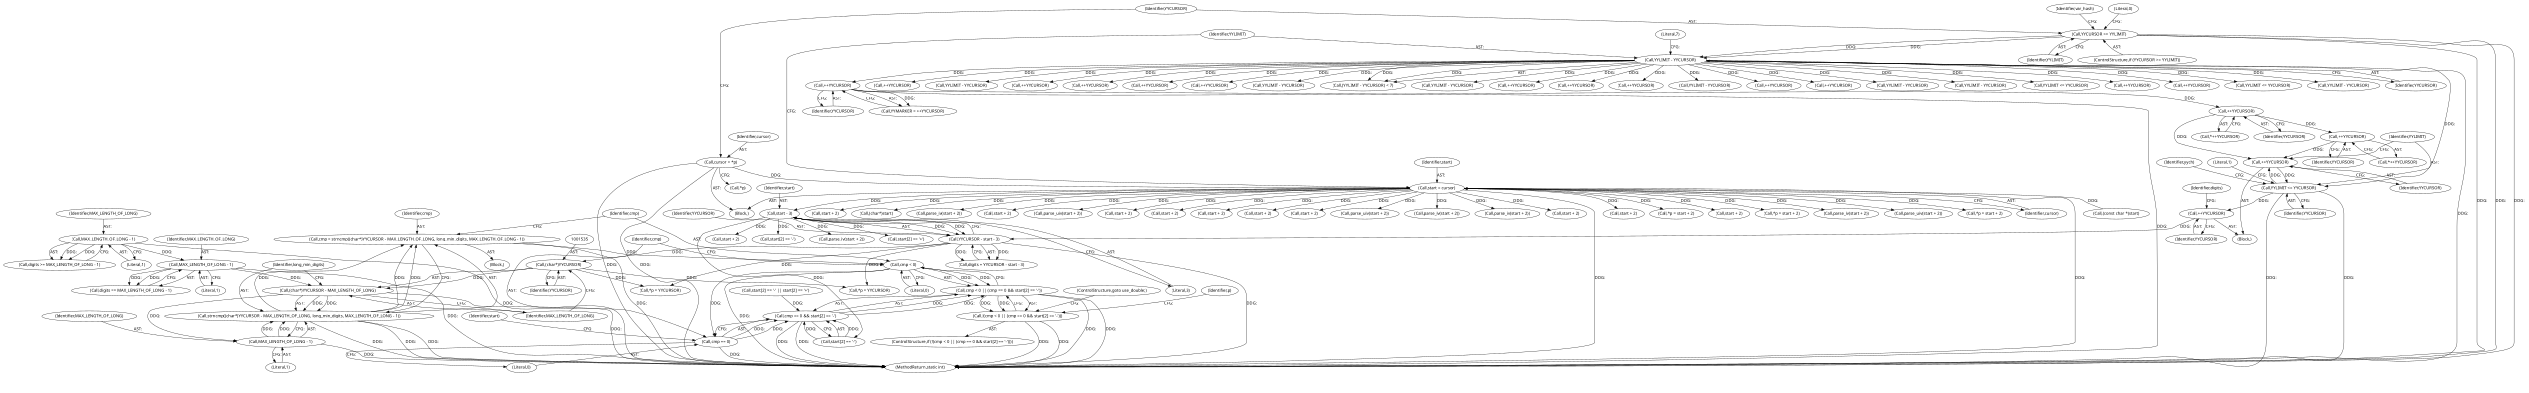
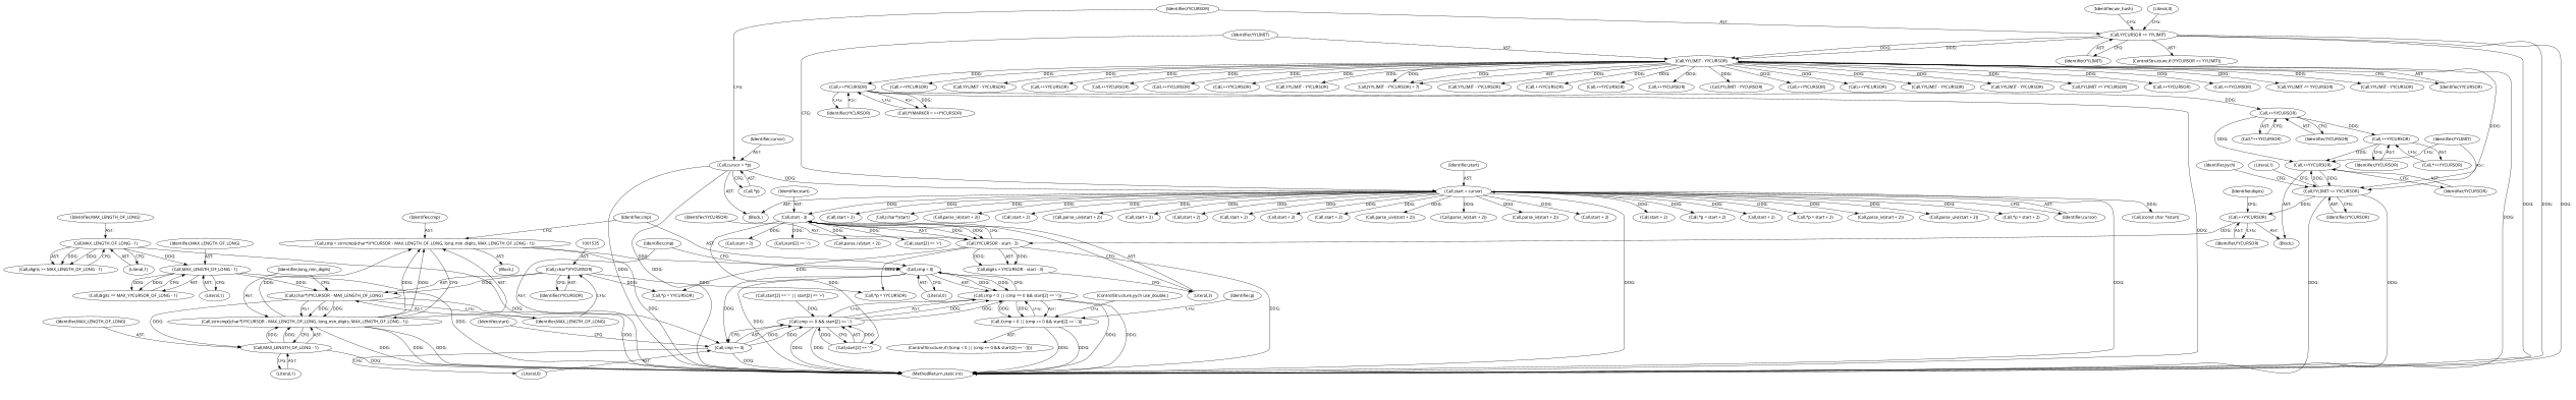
  digraph {
    fontname="Noto Sans"
    node [fontname="Noto Sans"]
    edge [fontname="Noto Sans"]
    n1 [label="(Call,cmp = strncmp((char*)YYCURSOR - MAX_LENGTH_OF_LONG, long_min_digits, MAX_LENGTH_OF_LONG - 1))"]
    n2 [label="(Call,strncmp((char*)YYCURSOR - MAX_LENGTH_OF_LONG, long_min_digits, MAX_LENGTH_OF_LONG - 1))"]
    n3 [label="(Call,cmp < 0)"]
    n4 [label="(MethodReturn,static int)"]
    n5 [label="(Block,)"]
    n6 [label="(Call,MAX_LENGTH_OF_LONG - 1)"]
    n7 [label="(Call,cmp < 0 || (cmp == 0 && start[2] == '-'))"]
    n8 [label="(Call,cmp == 0)"]
    n9 [label="(Literal,0)"]
    n10 [label="(Literal,1)"]
    n11 [label="(Call,(char*)YYCURSOR - MAX_LENGTH_OF_LONG)"]
    n12 [label="(Identifier,MAX_LENGTH_OF_LONG)"]
    n13 [label="(Call,(char*)YYCURSOR)"]
    n14 [label="(Call,*p = YYCURSOR)"]
    n15 [label="(Call,*p = YYCURSOR)"]
    n16 [label="(Identifier,YYCURSOR)"]
    n17 [label="(Call,YYCURSOR - start - 3)"]
    n18 [label="(Call,start - 3)"]
    n19 [label="(Call,digits = YYCURSOR - start - 3)"]
    n20 [label="(Call,start + 2)"]
    n21 [label="(Call,start[2] == '-')"]
    n22 [label="(Call,start[2] == '-')"]
    n23 [label="(Call,parse_iv(start + 2))"]
    n24 [label="(Literal,3)"]
    n25 [label="(Call,start[2] == '+')"]
    n26 [label="(Call,++YYCURSOR)"]
    n27 [label="(Block,)"]
    n28 [label="(Identifier,YYCURSOR)"]
    n29 [label="(Call,YYLIMIT <= YYCURSOR)"]
    n30 [label="(Call,++YYCURSOR)"]
    n31 [label="(Identifier,YYCURSOR)"]
    n32 [label="(Identifier,YYCURSOR)"]
    n33 [label="(Call,YYLIMIT - YYCURSOR)"]
    n34 [label="(Call,++YYCURSOR)"]
    n35 [label="(Call,++YYCURSOR)"]
    n36 [label="(Call,YYLIMIT - YYCURSOR)"]
    n37 [label="(Call,++YYCURSOR)"]
    n38 [label="(Call,++YYCURSOR)"]
    n39 [label="(Call,++YYCURSOR)"]
    n40 [label="(Call,++YYCURSOR)"]
    n41 [label="(Call,YYLIMIT - YYCURSOR)"]
    n42 [label="(Call,(YYLIMIT - YYCURSOR) < 7)"]
    n43 [label="(Call,YYLIMIT - YYCURSOR)"]
    n44 [label="(Call,++YYCURSOR)"]
    n45 [label="(Call,++YYCURSOR)"]
    n46 [label="(Call,++YYCURSOR)"]
    n47 [label="(Call,YYLIMIT - YYCURSOR)"]
    n48 [label="(Call,++YYCURSOR)"]
    n49 [label="(Call,++YYCURSOR)"]
    n50 [label="(Call,YYLIMIT - YYCURSOR)"]
    n51 [label="(Call,YYLIMIT - YYCURSOR)"]
    n52 [label="(Call,YYLIMIT <= YYCURSOR)"]
    n53 [label="(Call,++YYCURSOR)"]
    n54 [label="(Call,++YYCURSOR)"]
    n55 [label="(Call,YYLIMIT <= YYCURSOR)"]
    n56 [label="(Call,YYLIMIT - YYCURSOR)"]
    n57 [label="(Identifier,YYCURSOR)"]
    n58 [label="(Call,++YYCURSOR)"]
    n59 [label="(Identifier,YYCURSOR)"]
    n60 [label="(Call,YYMARKER = ++YYCURSOR)"]
    n61 [label="(Call,YYCURSOR >= YYLIMIT)"]
    n62 [label="(Identifier,YYLIMIT)"]
    n63 [label="(ControlStructure,if (YYCURSOR >= YYLIMIT))"]
    n64 [label="(Call,++YYCURSOR)"]
    n65 [label="(Call,*++YYCURSOR)"]
    n66 [label="(Identifier,YYCURSOR)"]
    n67 [label="(Identifier,YYCURSOR)"]
    n68 [label="(Call,*++YYCURSOR)"]
    n69 [label="(Call,(const char *)start)"]
    n70 [label="(Call,cmp == 0 && start[2] == '-')"]
    n71 [label="(Call,start = cursor)"]
    n72 [label="(Call,start + 2)"]
    n73 [label="(Call,(char*)start)"]
    n74 [label="(Call,parse_iv(start + 2))"]
    n75 [label="(Call,start + 2)"]
    n76 [label="(Call,parse_uiv(start + 2))"]
    n77 [label="(Call,start + 2)"]
    n78 [label="(Call,start + 2)"]
    n79 [label="(Call,start + 2)"]
    n80 [label="(Call,start + 2)"]
    n81 [label="(Block,)"]
    n82 [label="(Call,start + 2)"]
    n83 [label="(Call,parse_uiv(start + 2))"]
    n84 [label="(Call,parse_iv(start + 2))"]
    n85 [label="(Call,parse_iv(start + 2))"]
    n86 [label="(Call,start + 2)"]
    n87 [label="(Call,start + 2)"]
    n88 [label="(Call,*p = start + 2)"]
    n89 [label="(Call,start + 2)"]
    n90 [label="(Call,*p = start + 2)"]
    n91 [label="(Call,parse_iv(start + 2))"]
    n92 [label="(Call,parse_uiv(start + 2))"]
    n93 [label="(Call,*p = start + 2)"]
    n94 [label="(Identifier,cursor)"]
    n95 [label="(Call,cursor = *p)"]
    n96 [label="(Call,*p)"]
    n97 [label="(Call,MAX_LENGTH_OF_LONG - 1)"]
-   n98 [label="(Call,digits == MAX_LENGTH_OF_LONG - 1)"]
+   n98 [label="(Call,digits == MAX_YYCURSOR_OF_LONG - 1)"]
    n99 [label="(Literal,1)"]
    n100 [label="(Call,MAX_LENGTH_OF_LONG - 1)"]
    n101 [label="(Call,digits >= MAX_LENGTH_OF_LONG - 1)"]
    n102 [label="(Literal,1)"]
    n103 [label="(Call,!(cmp < 0 || (cmp == 0 && start[2] == '-')))"]
    n104 [label="(Literal,0)"]
    n105 [label="(ControlStructure,if (!(cmp < 0 || (cmp == 0 && start[2] == '-'))))"]
-   n106 [label="(ControlStructure,goto use_double;)"]
+   n106 [label="(ControlStructure,yych use_double;)"]
    n107 [label="(Identifier,YYLIMIT)"]
    n108 [label="(Identifier,MAX_LENGTH_OF_LONG)"]
    n109 [label="(Identifier,var_hash)"]
    n110 [label="(Identifier,cmp)"]
    n111 [label="(Identifier,start)"]
    n112 [label="(Identifier,MAX_LENGTH_OF_LONG)"]
    n113 [label="(Identifier,cursor)"]
    n114 [label="(Identifier,long_min_digits)"]
    n115 [label="(Identifier,digits)"]
    n116 [label="(Identifier,yych)"]
    n117 [label="(Identifier,MAX_LENGTH_OF_LONG)"]
    n118 [label="(Literal,1)"]
    n119 [label="(Identifier,cmp)"]
    n120 [label="(Identifier,cmp)"]
    n121 [label="(Identifier,start)"]
    n122 [label="(Call,start[2] == '-' || start[2] == '+')"]
    n123 [label="(Identifier,YYLIMIT)"]
    n124 [label="(Identifier,start)"]
-   n125 [label="(Literal,7)"]
    n126 [label="(Identifier,YYCURSOR)"]
    n127 [label="(Identifier,p)"]
    n128 [label="(Identifier,YYCURSOR)"]
    n129 [label="(Literal,0)"]
    1001535
    n1 -> n2 [label="CFG: "]
    n1 -> n3 [label="DDG: "]
    n1 -> n4 [label="DDG: "]
    n1 -> n5 [label="AST: "]
    n2 -> n1 [label="AST: "]
    n2 -> n1 [label="DDG: "]
    n2 -> n1 [label="DDG: "]
    n2 -> n1 [label="DDG: "]
    n2 -> n4 [label="DDG: "]
    n2 -> n4 [label="DDG: "]
    n2 -> n4 [label="DDG: "]
    n2 -> n6 [label="CFG: "]
    n3 -> n4 [label="DDG: "]
    n3 -> n7 [label="AST: "]
    n3 -> n7 [label="DDG: "]
    n3 -> n7 [label="DDG: "]
    n3 -> n8 [label="DDG: "]
    n3 -> n9 [label="CFG: "]
    n6 -> n2 [label="AST: "]
    n6 -> n2 [label="DDG: "]
    n6 -> n2 [label="DDG: "]
    n6 -> n4 [label="DDG: "]
    n6 -> n10 [label="CFG: "]
    n7 -> n3 [label="CFG: "]
    n7 -> n4 [label="DDG: "]
    n7 -> n4 [label="DDG: "]
-   n7 -> n70 [label="AST: "]
+   n7 -> n70 [label="CFG: "]
    n7 -> n103 [label="AST: "]
    n7 -> n103 [label="DDG: "]
    n7 -> n103 [label="DDG: "]
    n8 -> n4 [label="DDG: "]
    n8 -> n70 [label="AST: "]
    n8 -> n70 [label="DDG: "]
    n8 -> n70 [label="DDG: "]
    n8 -> n104 [label="CFG: "]
    n9 -> n3 [label="AST: "]
    n10 -> n6 [label="AST: "]
    n11 -> n2 [label="AST: "]
    n11 -> n2 [label="DDG: "]
    n11 -> n2 [label="DDG: "]
    n11 -> n4 [label="DDG: "]
    n11 -> n6 [label="DDG: "]
    n11 -> n12 [label="CFG: "]
    n12 -> n11 [label="AST: "]
    n12 -> n13 [label="CFG: "]
    n13 -> n11 [label="AST: "]
    n13 -> n11 [label="DDG: "]
    n13 -> n14 [label="DDG: "]
    n13 -> n15 [label="DDG: "]
    n13 -> n16 [label="CFG: "]
    n16 -> n13 [label="AST: "]
    n17 -> n4 [label="DDG: "]
-   n17 -> n13 [label="DDG: "]
    n17 -> n14 [label="DDG: "]
    n17 -> n15 [label="DDG: "]
    n17 -> n18 [label="CFG: "]
    n17 -> n19 [label="AST: "]
    n17 -> n19 [label="DDG: "]
    n17 -> n19 [label="DDG: "]
    n18 -> n17 [label="AST: "]
    n18 -> n17 [label="DDG: "]
    n18 -> n17 [label="DDG: "]
    n18 -> n20 [label="DDG: "]
    n18 -> n21 [label="DDG: "]
    n18 -> n22 [label="DDG: "]
    n18 -> n23 [label="DDG: "]
    n18 -> n24 [label="CFG: "]
    n18 -> n25 [label="DDG: "]
-   n19 -> n17 [label="CFG: "]
+   n19 -> n24 [label="CFG: "]
    n22 -> n70 [label="AST: "]
    n22 -> n70 [label="DDG: "]
    n22 -> n70 [label="DDG: "]
    n24 -> n18 [label="AST: "]
    n26 -> n17 [label="DDG: "]
    n26 -> n27 [label="AST: "]
    n26 -> n28 [label="CFG: "]
    n28 -> n26 [label="AST: "]
    n29 -> n4 [label="DDG: "]
    n29 -> n4 [label="DDG: "]
    n29 -> n26 [label="DDG: "]
    n29 -> n30 [label="DDG: "]
    n29 -> n31 [label="CFG: "]
    n30 -> n27 [label="AST: "]
    n30 -> n29 [label="DDG: "]
    n30 -> n32 [label="CFG: "]
    n31 -> n29 [label="AST: "]
    n32 -> n30 [label="AST: "]
    n33 -> n4 [label="DDG: "]
    n33 -> n29 [label="DDG: "]
    n33 -> n34 [label="DDG: "]
    n33 -> n35 [label="DDG: "]
    n33 -> n36 [label="DDG: "]
    n33 -> n37 [label="DDG: "]
    n33 -> n38 [label="DDG: "]
    n33 -> n39 [label="DDG: "]
    n33 -> n40 [label="DDG: "]
    n33 -> n41 [label="DDG: "]
    n33 -> n42 [label="AST: "]
    n33 -> n42 [label="DDG: "]
    n33 -> n42 [label="DDG: "]
    n33 -> n43 [label="DDG: "]
    n33 -> n44 [label="DDG: "]
    n33 -> n45 [label="DDG: "]
    n33 -> n46 [label="DDG: "]
    n33 -> n47 [label="DDG: "]
    n33 -> n48 [label="DDG: "]
    n33 -> n49 [label="DDG: "]
    n33 -> n50 [label="DDG: "]
    n33 -> n51 [label="DDG: "]
    n33 -> n52 [label="DDG: "]
    n33 -> n53 [label="DDG: "]
    n33 -> n54 [label="DDG: "]
    n33 -> n55 [label="DDG: "]
    n33 -> n56 [label="DDG: "]
    n33 -> n57 [label="CFG: "]
    n34 -> n4 [label="DDG: "]
    n34 -> n58 [label="DDG: "]
    n34 -> n59 [label="CFG: "]
    n34 -> n60 [label="AST: "]
    n34 -> n60 [label="DDG: "]
    n57 -> n33 [label="AST: "]
    n58 -> n30 [label="DDG: "]
    n58 -> n64 [label="DDG: "]
    n58 -> n67 [label="CFG: "]
    n58 -> n68 [label="AST: "]
    n59 -> n34 [label="AST: "]
    n60 -> n34 [label="CFG: "]
    n61 -> n4 [label="DDG: "]
    n61 -> n4 [label="DDG: "]
    n61 -> n4 [label="DDG: "]
    n61 -> n33 [label="DDG: "]
    n61 -> n33 [label="DDG: "]
    n61 -> n62 [label="CFG: "]
-   n63 -> n61 [label="AST: "]
+   n61 -> n63 [label="AST: "]
    n62 -> n61 [label="AST: "]
    n64 -> n30 [label="DDG: "]
    n64 -> n65 [label="AST: "]
    n64 -> n66 [label="CFG: "]
    n65 -> n64 [label="CFG: "]
    n66 -> n64 [label="AST: "]
    n67 -> n58 [label="AST: "]
    n68 -> n58 [label="CFG: "]
    n70 -> n4 [label="DDG: "]
    n70 -> n4 [label="DDG: "]
    n70 -> n7 [label="AST: "]
    n70 -> n7 [label="DDG: "]
    n70 -> n7 [label="DDG: "]
    n70 -> n8 [label="CFG: "]
    n70 -> n22 [label="CFG: "]
    n71 -> n4 [label="DDG: "]
    n71 -> n4 [label="DDG: "]
    n71 -> n18 [label="DDG: "]
-   n69 -> n71 [label="DDG: "]
+   n71 -> n69 [label="DDG: "]
    n71 -> n72 [label="DDG: "]
    n71 -> n73 [label="DDG: "]
    n71 -> n74 [label="DDG: "]
    n71 -> n75 [label="DDG: "]
    n71 -> n76 [label="DDG: "]
    n71 -> n77 [label="DDG: "]
    n71 -> n78 [label="DDG: "]
    n71 -> n79 [label="DDG: "]
    n71 -> n80 [label="DDG: "]
    n71 -> n81 [label="AST: "]
    n71 -> n82 [label="DDG: "]
    n71 -> n83 [label="DDG: "]
    n71 -> n84 [label="DDG: "]
    n71 -> n85 [label="DDG: "]
    n71 -> n86 [label="DDG: "]
    n71 -> n87 [label="DDG: "]
    n71 -> n88 [label="DDG: "]
    n71 -> n89 [label="DDG: "]
    n71 -> n90 [label="DDG: "]
    n71 -> n91 [label="DDG: "]
    n71 -> n92 [label="DDG: "]
    n71 -> n93 [label="DDG: "]
    n71 -> n94 [label="CFG: "]
    n94 -> n71 [label="AST: "]
    n95 -> n4 [label="DDG: "]
    n95 -> n4 [label="DDG: "]
    n95 -> n71 [label="DDG: "]
    n95 -> n81 [label="AST: "]
    n95 -> n96 [label="CFG: "]
+   n96 -> n95 [label="AST: "]
    n97 -> n4 [label="DDG: "]
    n97 -> n11 [label="DDG: "]
    n97 -> n98 [label="AST: "]
    n97 -> n98 [label="DDG: "]
    n97 -> n98 [label="DDG: "]
    n97 -> n99 [label="CFG: "]
    n98 -> n97 [label="CFG: "]
    n99 -> n97 [label="AST: "]
    n100 -> n4 [label="DDG: "]
    n100 -> n97 [label="DDG: "]
    n100 -> n101 [label="AST: "]
    n100 -> n101 [label="DDG: "]
    n100 -> n101 [label="DDG: "]
    n100 -> n102 [label="CFG: "]
    n101 -> n100 [label="CFG: "]
    n102 -> n100 [label="AST: "]
    n103 -> n4 [label="DDG: "]
    n103 -> n4 [label="DDG: "]
    n103 -> n7 [label="CFG: "]
    n103 -> n105 [label="AST: "]
    n104 -> n8 [label="AST: "]
    n106 -> n103 [label="CFG: "]
    n107 -> n29 [label="AST: "]
    n107 -> n30 [label="CFG: "]
    n108 -> n97 [label="AST: "]
    n109 -> n61 [label="CFG: "]
    n110 -> n1 [label="CFG: "]
    n110 -> n3 [label="AST: "]
    n111 -> n8 [label="CFG: "]
    n112 -> n100 [label="AST: "]
    n113 -> n95 [label="AST: "]
    n114 -> n2 [label="AST: "]
    n114 -> n11 [label="CFG: "]
    n115 -> n26 [label="CFG: "]
    n116 -> n29 [label="CFG: "]
    n117 -> n6 [label="AST: "]
    n118 -> n29 [label="CFG: "]
    n119 -> n3 [label="CFG: "]
    n119 -> n8 [label="AST: "]
    n120 -> n1 [label="AST: "]
    n121 -> n71 [label="AST: "]
    n122 -> n70 [label="DDG: "]
    n123 -> n33 [label="AST: "]
    n123 -> n71 [label="CFG: "]
    n124 -> n18 [label="AST: "]
-   n125 -> n33 [label="CFG: "]
    n126 -> n61 [label="AST: "]
    n126 -> n95 [label="CFG: "]
    n127 -> n103 [label="CFG: "]
    n128 -> n17 [label="AST: "]
    n129 -> n61 [label="CFG: "]
    1001535 -> n13 [label="AST: "]
  }
